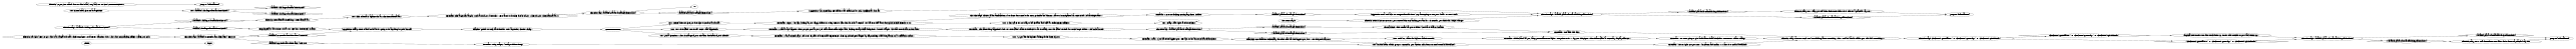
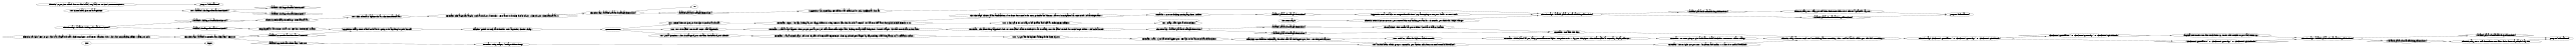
  digraph {
    rankdir=LR
-   n1 [label=START]
+   n1 [label=SAY]
    n2 [label=input]
    n3 [label="Jump to: [tribunalHUB]"]
    n4 [label="Reaction Speed: You only have time for *one* argument, choose wisely..."]
    n5 [label=CRENELOHUBBO]
    n6 [label="You: \"Krenel does not give you the right to conduct a tribunal!\""]
    n7 [label="You: \"You were called *Downwell* once. What happened?\""]
    n8 [label="You: \"Just a question -- who's in charge of your unit after the death of your colonel?\""]
    n9 [label="Kortenaer: \"Pops...\" he says looking at your saggy sideburns -- they seem to calm him down for a second. \"You have no idea about the rights Krenel extends to us.\""]
    n10 [label="You: \"I don't care. It's not okay to kill civilians and local law enforcement officers.\""]
    n11 [label="Kim Kitsuragi: \"There will be ramifications -- but there don't need to be. Let's go inside and discuss what our investigation has uncovered. We have important...\""]
    n12 [label="Kortenaer: \"What always happens when you get good at your job. That name meant night raids, fucking extra-judicial funkytime... burned villages. Shit that sounds bad on the radio.\""]
    n13 [label="Kortenaer: \"The same thing happened when we were called whatever-the-fuck it was. Probably won't be called *Krenel* for much longer either...\" He looks around."]
    n14 [label="You: \"This tribunal is against the law. The international law.\""]
    n15 [label="Kortenaer: The large man laughs. \"Look around you, livestock... we're about to butcher the lot of you! Where is your *international law*?\""]
    n16 [label="Kim Kitsuragi: Variable[\"plaza.tribunal_gardener_shot\"]"]
    n17 [label="Kortenaer: \"No one's going to give a shit about dead loincloths.\" He snorts. \"That's reality.\""]
    n18 [label="Rhetoric: Okay -- it's not much. But he's thinking about something *else*. And his hand is off the gun. This did *something*..."]
    n19 [label="Kim Kitsuragi: CheckItem(\"gun_villiers\")  or  CheckItem(\"gun_ruby\")  or  CheckItem(\"spirit_bomb\")"]
    n20 [label="Kim Kitsuragi: Variable[\"plaza.tribunal_gardener_shot\"]"]
    n21 [label="Kortenaer: \"I am a Krenel major with over 15 years of live-combat experience. When my colonel gets hanged by clay-monkeys I lead the platoon on a *retaliation strike*.\""]
    n22 [label="Physical Instrument: Now fire! Fuck them up! DO IT! The muscles on your back tense up..."]
    n23 [label="Kim Kitsuragi: Variable[\"plaza.tribunal_said_they_didnt_do_it\"]"]
    n24 [label="Variable[\"plaza.tribunal_said_they_didnt_do_it\"]" shape=diamond]
    n25 [label="!(Variable[\"plaza.tribunal_said_they_didnt_do_it\"])" shape=diamond]
    n26 [label="Rhetoric: Easy, now... Tell them these men didn't do it. There's a peaceful way out!"]
    n27 [label="Jump to: [tribunalHUB]"]
    n28 [label="Kim Kitsuragi: Variable[\"plaza.tribunal_said_they_didnt_do_it\"]"]
    n29 [label="Variable[\"plaza.tribunal_said_they_didnt_do_it\"]" shape=diamond]
    n30 [label="!(Variable[\"plaza.tribunal_said_they_didnt_do_it\"])" shape=diamond]
    n31 [label="Rhetoric: Easy, now! Easy. Just tell them these men didn't do it. There's a peaceful way out..."]
    n32 [label="Kim Kitsuragi: Variable[\"whirling.tribunal_rhetoric_red\"]"]
    n33 [label="Variable[\"whirling.tribunal_rhetoric_red\"]" shape=diamond]
    n34 [label="!(Variable[\"whirling.tribunal_rhetoric_red\"])" shape=diamond]
    n35 [label="Encyclopedia: I have some *trivia* too! Get him *interested* in facts!"]
-   n36 [label="Rhetoric: International-something?! International law!"]
+   n36 [label="Rhetoric: Technically-something?! International law!"]
    n37 [label="Suggestion: Really? None of this looks like it's going to do anything but piss him off."]
    n38 [label="CheckItem(\"gun_villiers\")  or  CheckItem(\"gun_ruby\")  or  CheckItem(\"spirit_bomb\")" shape=diamond]
    n39 [label="!(CheckItem(\"gun_villiers\")  or  CheckItem(\"gun_ruby\")  or  CheckItem(\"spirit_bomb\"))" shape=diamond]
    n40 [label="You: \"Hold on, what's the highest rank in Krenel?\""]
    n41 [label="Kortenaer: \"If I fuck and kill you, hang you to that street light...\" He points to it. \"... by your shit-pipes -- then that's called a *necessary display of force*.\""]
    n42 [label="You: C'mon head, give me an argument!"]
    n43 [label="You: Variable[\"whirling.tribunal_rhetoric_red\"]"]
    n44 [label="Variable[\"whirling.tribunal_rhetoric_red\"]" shape=diamond]
    n45 [label="!(Variable[\"whirling.tribunal_rhetoric_red\"])" shape=diamond]
    n46 [label="De Paule: \"We're not fucking coming anywhere, seolite!\""]
    n47 [label="Variable[\"plaza.tribunal_gardener_shot\"]" shape=diamond]
    n48 [label="Suggestion: It's a *miracle* no one got shot this time. Stop attempting to use your *head*. It won't work!"]
    n49 [label="Kortenaer: \"You're right. But you see...\" he pauses and smiles. \"I *want* it to end in bloodshed.\""]
    n50 [label="Kim Kitsuragi: Variable[\"tc.crenel_was_whitewater\"] == true"]
    n51 [label="Variable[\"tc.crenel_was_whitewater\"] == true" shape=diamond]
    n52 [label="!(Variable[\"tc.crenel_was_whitewater\"] == true)" shape=diamond]
    n53 [label="Kortenaer: \"King Reaper,\" he says without irony."]
    n54 [label="You: \"As the leader of this group -- reconsider your actions. This does not need to end in bloodshed.\""]
    n55 [label="Variable[\"plaza.tribunal_gardener_shot\"]" shape=diamond]
    n56 [label="!(Variable[\"plaza.tribunal_gardener_shot\"])" shape=diamond]
    n57 [label="Kortenaer: \"Nah... I just have the biggest gun.\" He raps on his armoured barrel-like chest."]
    n58 [label="Hand/Eye Coordination: Technically, the other man has the biggest gun, but... we're beyond that now."]
    n59 [label="You: Don't say it."]
    n60 [label="Rhetoric: DON'T SAY IT? But now you've stood there scratching your ass for 1.5 seconds, you think this *helps* things?"]
    n61 [label="You: \"So you are the highest ranking of the three of you?\""]
    n62 [label="Rhetoric: So you just *stand* there!? This is bad, very bad, DO OR SAY SOMETHING NOW!"]
    n63 [label="Jump to: [tribunalHUB]"]
    n64 [label="Kortenaer: \"Not after this shit.\""]
    n65 [label="The Gardener: The woman has grown silent. She draws shallow breaths."]
    n66 [label="Suggestion: Say something. Get off this trail. Thank god it's only *ineffectual* thus far."]
    n67 [label="You: \"Okay. What rights are those then?\""]
    n68 [label="!(Variable[\"plaza.tribunal_gardener_shot\"])" shape=diamond]
    70
    n70 [label="Rhetoric: All right, here we go -- this is an *illegal tribunal*. Their employer would never *sanction* this. Who's the *commanding officer*? Take your pick!"]
    n1 -> n2
    n4 -> n5
    n5 -> n6
    n5 -> n7
    n5 -> n8
    n6 -> n9
    n7 -> n12
    n8 -> n21
    n9 -> n10
    n9 -> n11
    n10 -> n67
    n11 -> n46
    n12 -> n13
    n13 -> n20
    n14 -> n15
    n15 -> n16
    n16 -> n68
    n16 -> 70
    n17 -> n18
    n18 -> n19
    n19 -> n38
    n19 -> n39
    n20 -> n55
    n20 -> n56
    n21 -> n61
    n22 -> n23
    n23 -> n24
    n23 -> n25
    n24 -> n27
    n25 -> n26
    n26 -> n27
    n28 -> n29
    n28 -> n30
    n29 -> n3
    n30 -> n31
    n31 -> n3
    n32 -> n33
    n32 -> n34
    n33 -> n35
    n34 -> n36
    n35 -> n37
    n36 -> n14
    n37 -> n4
    n38 -> n22
    n39 -> n23
    n40 -> n41
    n41 -> n17
    n42 -> n43
    n43 -> n44
    n43 -> n45
    n46 -> n47
    n47 -> n48
    n48 -> n28
    n49 -> n18
    n50 -> n51
    n50 -> n52
    n51 -> n53
    n52 -> n37
    n53 -> n54
    n54 -> n49
    n55 -> n65
    n56 -> n64
    n57 -> n58
    n58 -> n40
    n58 -> n54
    n59 -> n60
    n60 -> n28
    n61 -> n57
    n62 -> n63
    n64 -> n18
    n65 -> n64
    n66 -> n28
    n67 -> n67
    n68 -> n66
    n70 -> n50
  }
